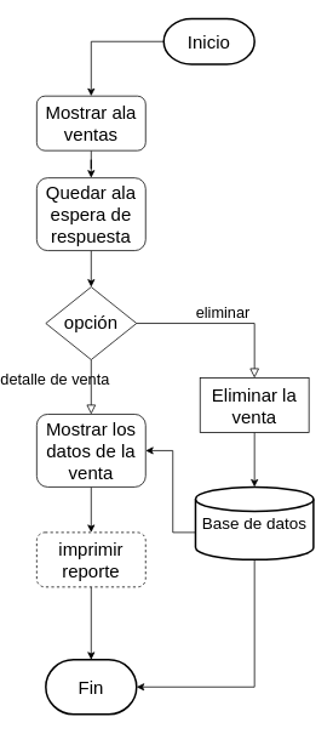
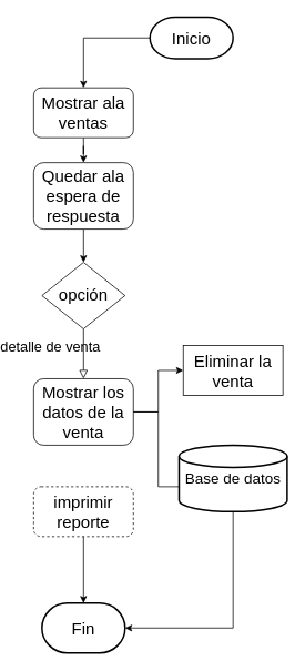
  <mxCell id="0" />
  <mxCell id="1" parent="0" />
  <mxCell id="2" value="" style="edgeStyle=orthogonalEdgeStyle;rounded=0;orthogonalLoop=1;jettySize=auto;html=1;" parent="1" source="3" target="14" edge="1"><mxGeometry relative="1" as="geometry" /></mxCell>
  <mxCell id="3" value="Mostrar ala ventas" style="rounded=1;whiteSpace=wrap;html=1;fontSize=20;glass=0;strokeWidth=1;shadow=0;" parent="1" vertex="1"><mxGeometry x="20" y="105" width="120" height="60" as="geometry" /></mxCell>
  <mxCell id="4" value="detalle de venta" style="rounded=0;html=1;jettySize=auto;orthogonalLoop=1;fontSize=17;endArrow=block;endFill=0;endSize=8;strokeWidth=1;shadow=0;labelBackgroundColor=none;edgeStyle=orthogonalEdgeStyle;" parent="1" source="6" target="8" edge="1"><mxGeometry x="-0.25" y="-40" relative="1" as="geometry"><mxPoint as="offset" /></mxGeometry></mxCell>
- <mxCell id="5" value="eliminar" style="edgeStyle=orthogonalEdgeStyle;rounded=0;html=1;jettySize=auto;orthogonalLoop=1;fontSize=17;endArrow=block;endFill=0;endSize=8;strokeWidth=1;shadow=0;labelBackgroundColor=none;" parent="1" source="6" target="10" edge="1"><mxGeometry y="10" relative="1" as="geometry"><mxPoint as="offset" /></mxGeometry></mxCell>
  <mxCell id="6" value="opción" style="rhombus;whiteSpace=wrap;html=1;shadow=0;fontFamily=Helvetica;fontSize=20;align=center;strokeWidth=1;spacing=6;spacingTop=-4;" parent="1" vertex="1"><mxGeometry x="30" y="315" width="100" height="80" as="geometry" /></mxCell>
- <mxCell id="7" value="" style="edgeStyle=orthogonalEdgeStyle;rounded=0;orthogonalLoop=1;jettySize=auto;html=1;" parent="1" source="8" target="19" edge="1"><mxGeometry relative="1" as="geometry" /></mxCell>
+ <mxCell id="7" value="" style="edgeStyle=orthogonalEdgeStyle;rounded=0;orthogonalLoop=1;jettySize=auto;html=1;" parent="1" source="8" target="10" edge="1"><mxGeometry relative="1" as="geometry" /></mxCell>
  <mxCell id="8" value="Mostrar los datos de la venta" style="rounded=1;whiteSpace=wrap;html=1;fontSize=20;glass=0;strokeWidth=1;shadow=0;" parent="1" vertex="1"><mxGeometry x="20" y="455" width="120" height="80" as="geometry" /></mxCell>
- <mxCell id="9" value="" style="edgeStyle=orthogonalEdgeStyle;rounded=0;orthogonalLoop=1;jettySize=auto;html=1;" parent="1" source="10" target="17" edge="1"><mxGeometry relative="1" as="geometry" /></mxCell>
  <mxCell id="10" value="Eliminar la venta" style="whiteSpace=wrap;html=1;fontSize=20;glass=0;strokeWidth=1;shadow=0;rounded=0;" parent="1" vertex="1"><mxGeometry x="200" y="415" width="120" height="60" as="geometry" /></mxCell>
  <mxCell id="11" value="" style="edgeStyle=orthogonalEdgeStyle;rounded=0;orthogonalLoop=1;jettySize=auto;html=1;" parent="1" source="12" target="3" edge="1"><mxGeometry relative="1" as="geometry" /></mxCell>
  <mxCell id="12" value="&lt;font style=&quot;font-size: 20px;&quot;&gt;Inicio&lt;/font&gt;" style="strokeWidth=2;html=1;shape=mxgraph.flowchart.terminator;whiteSpace=wrap;" parent="1" vertex="1"><mxGeometry x="160" y="20" width="100" height="50" as="geometry" /></mxCell>
  <mxCell id="13" value="" style="edgeStyle=orthogonalEdgeStyle;rounded=0;orthogonalLoop=1;jettySize=auto;html=1;" parent="1" source="14" target="6" edge="1"><mxGeometry relative="1" as="geometry" /></mxCell>
  <mxCell id="14" value="Quedar ala espera de respuesta" style="whiteSpace=wrap;html=1;rounded=1;glass=0;strokeWidth=1;shadow=0;fontSize=20;" parent="1" vertex="1"><mxGeometry x="20" y="195" width="120" height="80" as="geometry" /></mxCell>
- <mxCell id="15" value="" style="edgeStyle=orthogonalEdgeStyle;rounded=0;orthogonalLoop=1;jettySize=auto;html=1;" parent="1" source="17" target="8" edge="1"><mxGeometry relative="1" as="geometry"><Array as="points"><mxPoint x="170" y="585" /><mxPoint x="170" y="495" /></Array></mxGeometry></mxCell>
+ <mxCell id="15" value="" style="edgeStyle=orthogonalEdgeStyle;rounded=0;orthogonalLoop=1;jettySize=auto;html=1;endArrow=none;" parent="1" source="17" target="8" edge="1"><mxGeometry relative="1" as="geometry"><Array as="points"><mxPoint x="170" y="585" /><mxPoint x="170" y="495" /></Array></mxGeometry></mxCell>
  <mxCell id="16" value="" style="edgeStyle=orthogonalEdgeStyle;rounded=0;orthogonalLoop=1;jettySize=auto;html=1;entryX=1;entryY=0.5;entryDx=0;entryDy=0;entryPerimeter=0;" parent="1" source="17" target="20" edge="1"><mxGeometry relative="1" as="geometry"><mxPoint x="260" y="695" as="targetPoint" /><Array as="points"><mxPoint x="260" y="755" /></Array></mxGeometry></mxCell>
  <mxCell id="17" value="Base de datos" style="strokeWidth=2;html=1;shape=mxgraph.flowchart.database;whiteSpace=wrap;fontSize=18;" parent="1" vertex="1"><mxGeometry x="195" y="535" width="130" height="80" as="geometry" /></mxCell>
  <mxCell id="18" value="" style="edgeStyle=orthogonalEdgeStyle;rounded=0;orthogonalLoop=1;jettySize=auto;html=1;" parent="1" source="19" target="20" edge="1"><mxGeometry relative="1" as="geometry" /></mxCell>
  <mxCell id="19" value="imprimir reporte" style="whiteSpace=wrap;html=1;rounded=1;glass=0;strokeWidth=1;shadow=0;fontSize=20;dashed=1;" parent="1" vertex="1"><mxGeometry x="20" y="585" width="120" height="60" as="geometry" /></mxCell>
  <mxCell id="20" value="Fin" style="strokeWidth=2;html=1;shape=mxgraph.flowchart.terminator;whiteSpace=wrap;fontSize=20;" parent="1" vertex="1"><mxGeometry x="30" y="725" width="100" height="60" as="geometry" /></mxCell>
